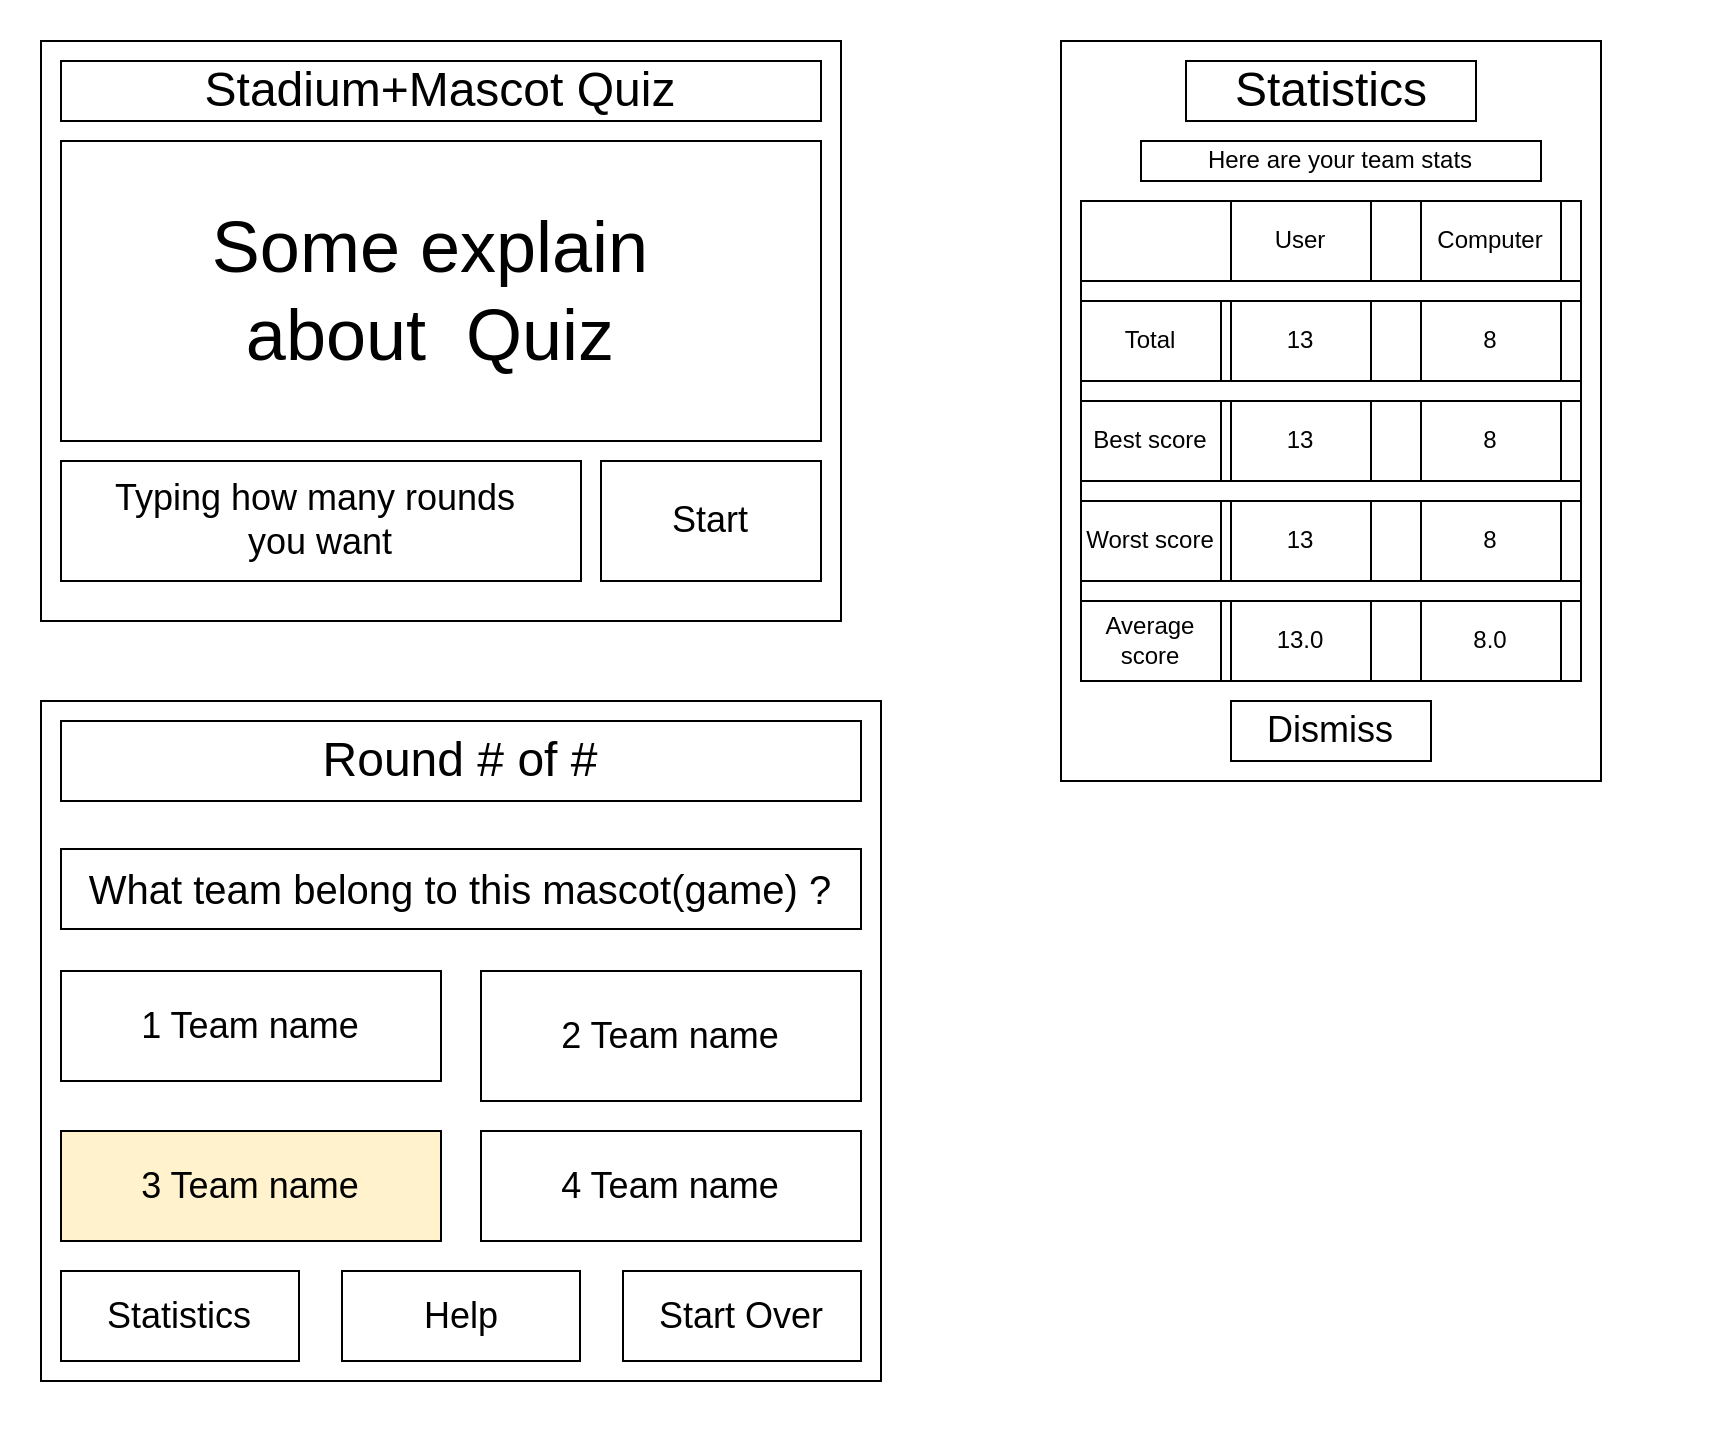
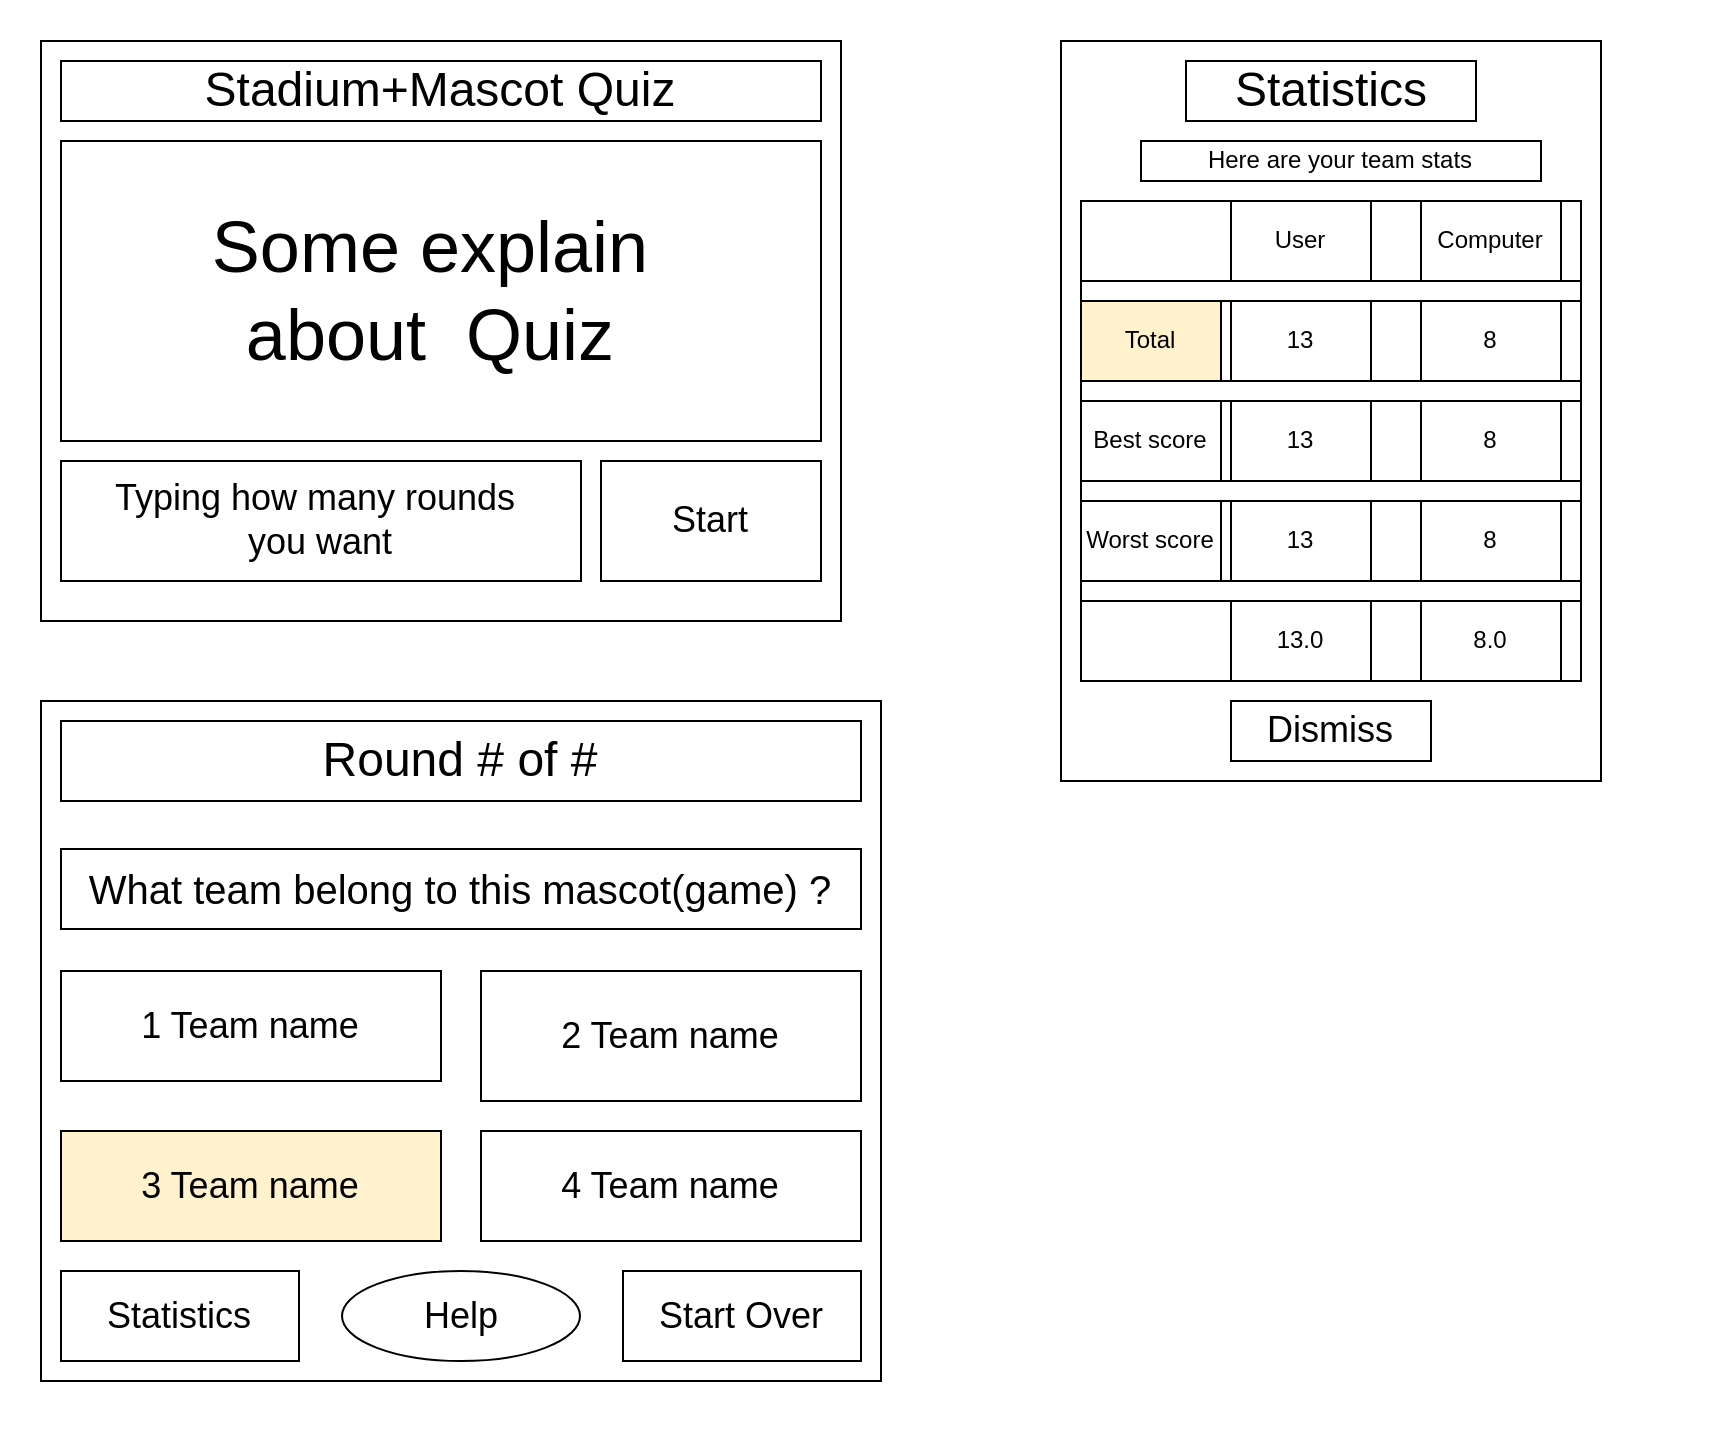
  <mxCell id="0" />
  <mxCell id="1" parent="0" />
  <mxCell id="2" value="" style="rounded=0;whiteSpace=wrap;html=1;" vertex="1" parent="1"><mxGeometry x="530" width="270" height="370" as="geometry" y="20" /></mxCell>
  <mxCell id="3" value="&lt;font style=&quot;font-size: 24px;&quot;&gt;Statistics&lt;/font&gt;" style="rounded=0;whiteSpace=wrap;html=1;" vertex="1" parent="1"><mxGeometry x="592.5" y="30" width="145" height="30" as="geometry" /></mxCell>
  <mxCell id="4" value="Here are your team stats" style="rounded=0;whiteSpace=wrap;html=1;" vertex="1" parent="1"><mxGeometry x="570" y="70" width="200" height="20" as="geometry" /></mxCell>
  <mxCell id="5" value="" style="rounded=0;whiteSpace=wrap;html=1;" vertex="1" parent="1"><mxGeometry x="540" y="100" width="250" height="240" as="geometry" /></mxCell>
  <mxCell id="6" value="&lt;font style=&quot;font-size: 18px;&quot;&gt;Dismiss&lt;/font&gt;" style="rounded=0;whiteSpace=wrap;html=1;" vertex="1" parent="1"><mxGeometry x="615" y="350" width="100" height="30" as="geometry" /></mxCell>
  <mxCell id="7" value="" style="rounded=0;whiteSpace=wrap;html=1;" vertex="1" parent="1"><mxGeometry x="540" y="100" width="250" height="40" as="geometry" /></mxCell>
  <mxCell id="8" value="" style="rounded=0;whiteSpace=wrap;html=1;" vertex="1" parent="1"><mxGeometry x="540" y="200" width="250" height="40" as="geometry" /></mxCell>
  <mxCell id="9" value="" style="rounded=0;whiteSpace=wrap;html=1;" vertex="1" parent="1"><mxGeometry x="540" y="250" width="250" height="40" as="geometry" /></mxCell>
  <mxCell id="10" value="" style="rounded=0;whiteSpace=wrap;html=1;" vertex="1" parent="1"><mxGeometry x="540" y="300" width="250" height="40" as="geometry" /></mxCell>
  <mxCell id="11" value="" style="rounded=0;whiteSpace=wrap;html=1;" vertex="1" parent="1"><mxGeometry x="540" y="150" width="250" height="40" as="geometry" /></mxCell>
- <mxCell id="12" value="Total" style="rounded=0;whiteSpace=wrap;html=1;" vertex="1" parent="1"><mxGeometry x="540" y="150" width="70" height="40" as="geometry" /></mxCell>
+ <mxCell id="12" value="Total" style="rounded=0;whiteSpace=wrap;html=1;fillColor=#fff2cc;" vertex="1" parent="1"><mxGeometry x="540" y="150" width="70" height="40" as="geometry" /></mxCell>
  <mxCell id="13" value="Worst score" style="rounded=0;whiteSpace=wrap;html=1;" vertex="1" parent="1"><mxGeometry x="540" y="250" width="70" height="40" as="geometry" /></mxCell>
  <mxCell id="14" value="Best score" style="rounded=0;whiteSpace=wrap;html=1;" vertex="1" parent="1"><mxGeometry x="540" y="200" width="70" height="40" as="geometry" /></mxCell>
  <mxCell id="15" value="User" style="rounded=0;whiteSpace=wrap;html=1;" vertex="1" parent="1"><mxGeometry x="615" y="100" width="70" height="40" as="geometry" /></mxCell>
- <mxCell id="16" value="Average score" style="rounded=0;whiteSpace=wrap;html=1;" vertex="1" parent="1"><mxGeometry x="540" y="300" width="70" height="40" as="geometry" /></mxCell>
  <mxCell id="17" value="Computer" style="rounded=0;whiteSpace=wrap;html=1;" vertex="1" parent="1"><mxGeometry x="710" y="100" width="70" height="40" as="geometry" /></mxCell>
  <mxCell id="18" value="8" style="rounded=0;whiteSpace=wrap;html=1;" vertex="1" parent="1"><mxGeometry x="710" y="200" width="70" height="40" as="geometry" /></mxCell>
  <mxCell id="19" value="13" style="rounded=0;whiteSpace=wrap;html=1;" vertex="1" parent="1"><mxGeometry x="615" y="200" width="70" height="40" as="geometry" /></mxCell>
  <mxCell id="20" value="13" style="rounded=0;whiteSpace=wrap;html=1;" vertex="1" parent="1"><mxGeometry x="615" y="150" width="70" height="40" as="geometry" /></mxCell>
  <mxCell id="21" value="8" style="rounded=0;whiteSpace=wrap;html=1;" vertex="1" parent="1"><mxGeometry x="710" y="150" width="70" height="40" as="geometry" /></mxCell>
  <mxCell id="22" value="13" style="rounded=0;whiteSpace=wrap;html=1;" vertex="1" parent="1"><mxGeometry x="615" y="250" width="70" height="40" as="geometry" /></mxCell>
  <mxCell id="23" value="8.0" style="rounded=0;whiteSpace=wrap;html=1;" vertex="1" parent="1"><mxGeometry x="710" y="300" width="70" height="40" as="geometry" /></mxCell>
  <mxCell id="24" value="8" style="rounded=0;whiteSpace=wrap;html=1;" vertex="1" parent="1"><mxGeometry x="710" y="250" width="70" height="40" as="geometry" /></mxCell>
  <mxCell id="25" value="13.0" style="rounded=0;whiteSpace=wrap;html=1;" vertex="1" parent="1"><mxGeometry x="615" y="300" width="70" height="40" as="geometry" /></mxCell>
  <mxCell id="26" value="" style="rounded=0;whiteSpace=wrap;html=1;" vertex="1" parent="1"><mxGeometry y="350" width="420" height="340" as="geometry" x="20" /></mxCell>
  <mxCell id="27" value="&lt;font style=&quot;font-size: 20px;&quot;&gt;What team belong to this mascot(game) ?&lt;/font&gt;" style="rounded=0;whiteSpace=wrap;html=1;" vertex="1" parent="1"><mxGeometry x="30" y="424" width="400" height="40" as="geometry" /></mxCell>
  <mxCell id="28" value="&lt;span style=&quot;font-size: 18px;&quot;&gt;Start Over&lt;/span&gt;" style="rounded=0;whiteSpace=wrap;html=1;" vertex="1" parent="1"><mxGeometry x="311" y="635" width="119" height="45" as="geometry" /></mxCell>
  <mxCell id="29" value="&lt;font style=&quot;font-size: 24px;&quot;&gt;Stadium+Mascot Quiz&lt;/font&gt;" style="rounded=0;whiteSpace=wrap;html=1;" vertex="1" parent="1"><mxGeometry x="30" y="240" width="380" height="30" as="geometry" /></mxCell>
  <mxCell id="30" value="" style="rounded=0;whiteSpace=wrap;html=1;" vertex="1" parent="1"><mxGeometry width="400" height="290" as="geometry" x="20" y="20" /></mxCell>
  <mxCell id="31" value="&lt;font style=&quot;font-size: 24px;&quot;&gt;Stadium+Mascot Quiz&lt;/font&gt;" style="rounded=0;whiteSpace=wrap;html=1;" vertex="1" parent="1"><mxGeometry x="30" y="30" width="380" height="30" as="geometry" /></mxCell>
  <mxCell id="32" value="&lt;font style=&quot;font-size: 36px;&quot;&gt;Some explain&amp;nbsp;&lt;/font&gt;&lt;div&gt;&lt;font style=&quot;font-size: 36px;&quot;&gt;about&amp;nbsp; Quiz&amp;nbsp;&lt;/font&gt;&lt;/div&gt;" style="rounded=0;whiteSpace=wrap;html=1;" vertex="1" parent="1"><mxGeometry x="30" y="70" width="380" height="150" as="geometry" /></mxCell>
  <mxCell id="33" value="&lt;span style=&quot;font-size: 18px;&quot;&gt;Typing how many rounds&amp;nbsp;&lt;/span&gt;&lt;div&gt;&lt;span style=&quot;font-size: 18px;&quot;&gt;you want&lt;/span&gt;&lt;/div&gt;" style="rounded=0;whiteSpace=wrap;html=1;" vertex="1" parent="1"><mxGeometry x="30" y="230" width="260" height="60" as="geometry" /></mxCell>
  <mxCell id="34" value="&lt;span style=&quot;font-size: 18px;&quot;&gt;Start&lt;/span&gt;" style="rounded=0;whiteSpace=wrap;html=1;" vertex="1" parent="1"><mxGeometry x="300" y="230" width="110" height="60" as="geometry" /></mxCell>
  <mxCell id="35" value="&lt;b style=&quot;font-weight:normal;&quot; id=&quot;docs-internal-guid-83566680-7fff-1d35-c393-2da789ce0250&quot;&gt;&lt;img width=&quot;305px;&quot; height=&quot;246px;&quot; src=&quot;https://lh7-us.googleusercontent.com/XCB_E3hQbMpxysL9zACt6B7SENqmEIHfnB5hMlwr2ymR6BKWmcMHPKCc3GlZkQezQqXCnO3aWTHhWHviCAiNlSkDcxU4lkiNVlyzWrOrj5U9gGLzzTBOk2U_wknGLQ9m6tXa9fmxrsWb62ih5xbvM4GcUQ=s2048&quot;&gt;&lt;/b&gt;" style="text;whiteSpace=wrap;html=1;" vertex="1" parent="1"><mxGeometry x="504" y="430" width="340" height="270" as="geometry" /></mxCell>
  <mxCell id="36" value="&lt;font style=&quot;font-size: 24px;&quot;&gt;Round # of #&lt;/font&gt;" style="rounded=0;whiteSpace=wrap;html=1;" vertex="1" parent="1"><mxGeometry x="30" y="360" width="400" height="40" as="geometry" /></mxCell>
  <mxCell id="37" value="&lt;span style=&quot;font-size: 18px;&quot;&gt;2 Team name&lt;/span&gt;" style="rounded=0;whiteSpace=wrap;html=1;" vertex="1" parent="1"><mxGeometry x="240" y="485" width="190" height="65" as="geometry" /></mxCell>
  <mxCell id="38" value="&lt;span style=&quot;font-size: 18px;&quot;&gt;1 Team name&lt;/span&gt;" style="rounded=0;whiteSpace=wrap;html=1;" vertex="1" parent="1"><mxGeometry x="30" y="485" width="190" height="55" as="geometry" /></mxCell>
  <mxCell id="39" value="&lt;span style=&quot;font-size: 18px;&quot;&gt;3 Team name&lt;/span&gt;" style="rounded=0;whiteSpace=wrap;html=1;fillColor=#fff2cc;" vertex="1" parent="1"><mxGeometry x="30" y="565" width="190" height="55" as="geometry" /></mxCell>
  <mxCell id="40" value="&lt;span style=&quot;font-size: 18px;&quot;&gt;4 Team name&lt;/span&gt;" style="rounded=0;whiteSpace=wrap;html=1;" vertex="1" parent="1"><mxGeometry x="240" y="565" width="190" height="55" as="geometry" /></mxCell>
  <mxCell id="41" value="&lt;span style=&quot;font-size: 18px;&quot;&gt;Statistics&lt;/span&gt;" style="rounded=0;whiteSpace=wrap;html=1;" vertex="1" parent="1"><mxGeometry x="30" y="635" width="119" height="45" as="geometry" /></mxCell>
- <mxCell id="42" value="&lt;span style=&quot;font-size: 18px;&quot;&gt;Help&lt;/span&gt;" style="rounded=0;whiteSpace=wrap;html=1;" vertex="1" parent="1"><mxGeometry x="170.5" y="635" width="119" height="45" as="geometry" /></mxCell>
+ <mxCell id="42" value="&lt;span style=&quot;font-size: 18px;&quot;&gt;Help&lt;/span&gt;" style="ellipse;whiteSpace=wrap;html=1;" vertex="1" parent="1"><mxGeometry x="170.5" y="635" width="119" height="45" as="geometry" /></mxCell>
